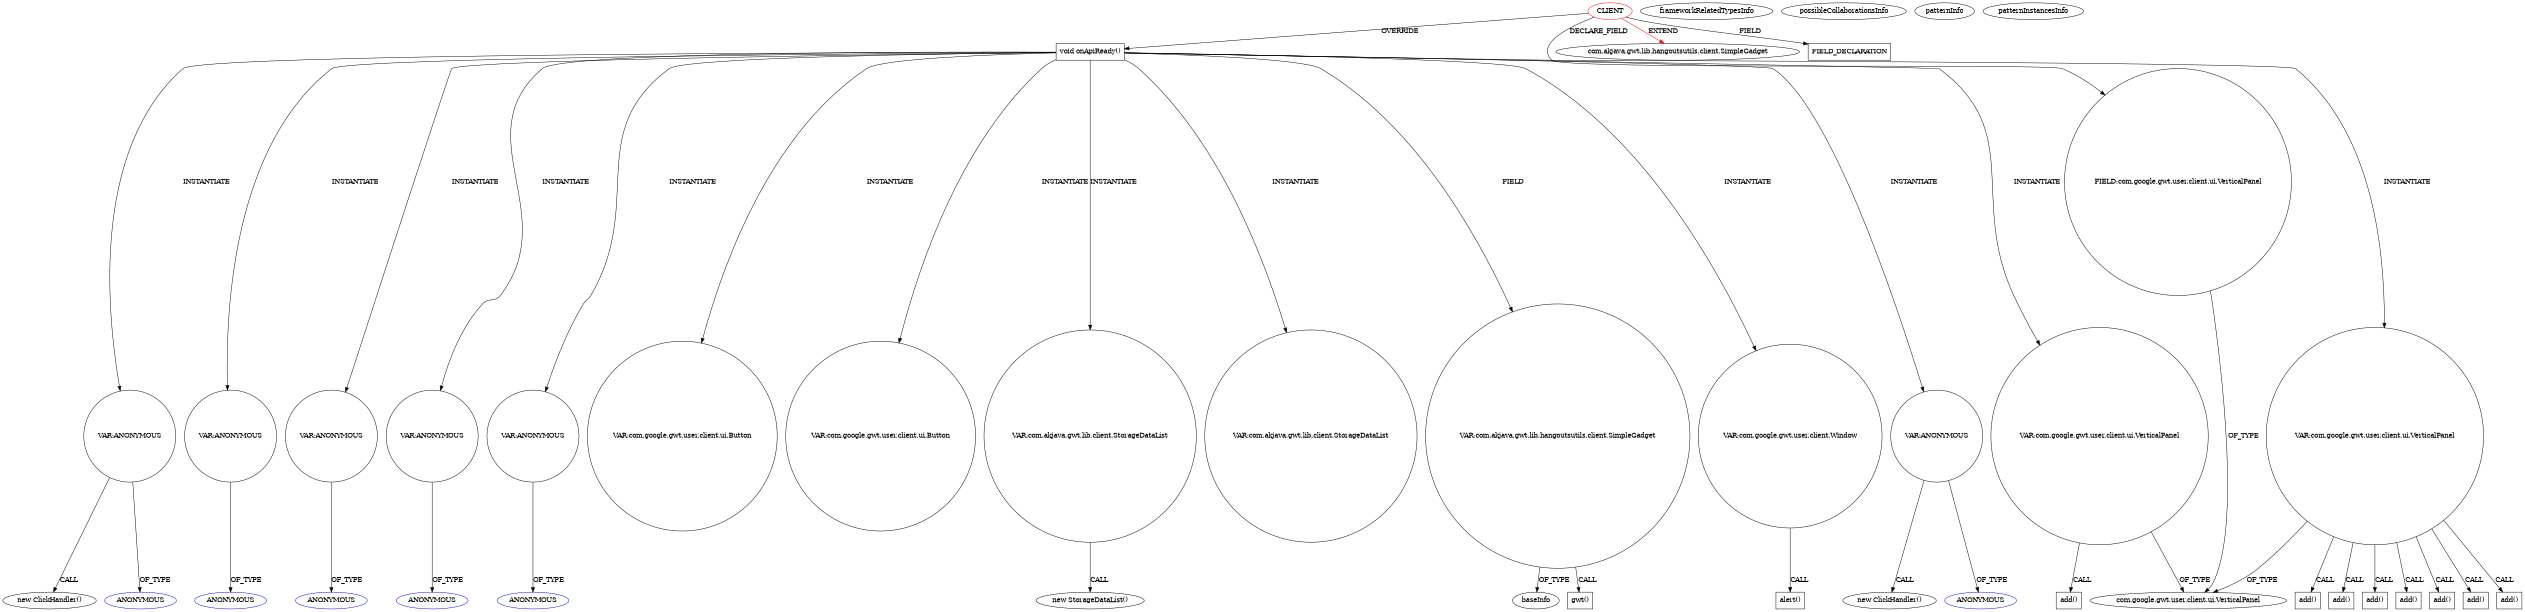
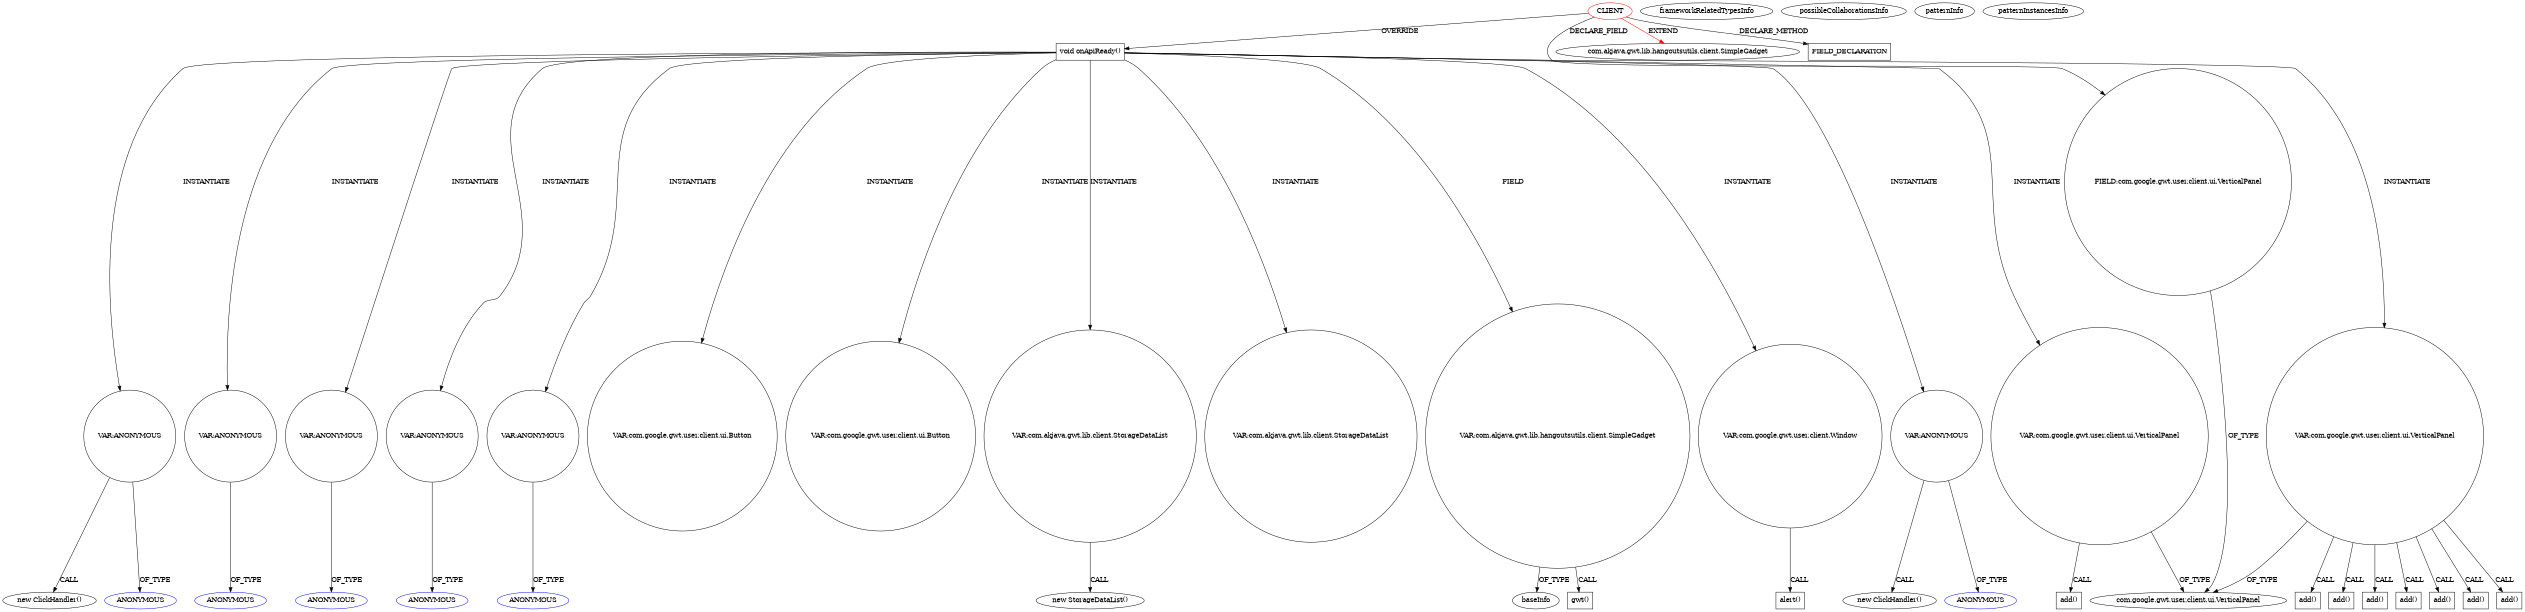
  digraph {
    node [isFrameworkType=false vertexType=VARIABLE_EXPRESION]
    baseInfo [category=pattern graphId=888 isAnonymous=false possibleRelation=false isFrameworkType="" vertexType=""]
    frameworkRelatedTypesInfo [0="com.akjava.gwt.lib.hangoutsutils.client.SimpleGadget" isFrameworkType="" vertexType=""]
    possibleCollaborationsInfo [isFrameworkType="" vertexType=""]
    patternInfo [frequency=2.0 patternRootClient=0 isFrameworkType="" vertexType=""]
    patternInstancesInfo [0="akjava-GWT-Hangouts~/akjava-GWT-Hangouts/GWT-Hangouts-master/apps/sound-player/src/com/akjava/gwt/hangout/soundplayer/client/HangoutSoundPlayer.java~HangoutSoundPlayer~561" 1="akjava-GWT-Hangouts~/akjava-GWT-Hangouts/GWT-Hangouts-master/apps/easyoverlay/src/com/akjava/gwt/hangout/easyoverlay/client/EasyOverlay.java~EasyOverlay~492" isFrameworkType="" vertexType=""]
    n6 [label="com.akjava.gwt.lib.hangoutsutils.client.SimpleGadget" vertexType=FRAMEWORK_CLASS_TYPE]
    n7 [label="VAR:com.akjava.gwt.lib.hangoutsutils.client.SimpleGadget" shape=circle]
    n8 [label="gwt()" shape=box vertexType=INSIDE_CALL]
    n9 [color=red label=CLIENT vertexType=ROOT_CLIENT_CLASS_DECLARATION]
    n10 [label="FIELD:com.google.gwt.user.client.ui.VerticalPanel" shape=circle vertexType=FIELD_DECLARATION]
    n11 [label=FIELD_DECLARATION shape=box vertexType=CLIENT_METHOD_DECLARATION]
    n12 [label="void onApiReady()" shape=box vertexType=OVERRIDING_METHOD_DECLARATION]
    n13 [label="com.google.gwt.user.client.ui.VerticalPanel" vertexType=FRAMEWORK_CLASS_TYPE]
    n14 [label="VAR:com.google.gwt.user.client.Window" shape=circle]
    n15 [label="VAR:ANONYMOUS" shape=circle]
    n16 [label="VAR:ANONYMOUS" shape=circle]
    n17 [label="VAR:ANONYMOUS" shape=circle]
    n18 [label="VAR:ANONYMOUS" shape=circle]
    n19 [label="VAR:ANONYMOUS" shape=circle]
    n20 [label="VAR:ANONYMOUS" shape=circle]
    n21 [label="VAR:com.google.gwt.user.client.ui.Button" shape=circle]
    n22 [label="VAR:com.google.gwt.user.client.ui.Button" shape=circle]
    n23 [label="VAR:com.akjava.gwt.lib.client.StorageDataList" shape=circle]
    n24 [label="VAR:com.akjava.gwt.lib.client.StorageDataList" shape=circle]
    n25 [label="VAR:com.google.gwt.user.client.ui.VerticalPanel" shape=circle]
    n26 [label="VAR:com.google.gwt.user.client.ui.VerticalPanel" shape=circle]
    n27 [label="alert()" shape=box vertexType=INSIDE_CALL]
    n28 [label="new ClickHandler()" vertexType=CONSTRUCTOR_CALL]
    n29 [color=blue label=ANONYMOUS vertexType=REFERENCE_ANONYMOUS_DECLARATION]
    n30 [label="new ClickHandler()" vertexType=CONSTRUCTOR_CALL]
    n31 [color=blue label=ANONYMOUS vertexType=REFERENCE_ANONYMOUS_DECLARATION]
    n32 [color=blue label=ANONYMOUS vertexType=REFERENCE_ANONYMOUS_DECLARATION]
    n33 [color=blue label=ANONYMOUS vertexType=REFERENCE_ANONYMOUS_DECLARATION]
    n34 [color=blue label=ANONYMOUS vertexType=REFERENCE_ANONYMOUS_DECLARATION]
    n35 [color=blue label=ANONYMOUS vertexType=REFERENCE_ANONYMOUS_DECLARATION]
    n36 [label="new StorageDataList()" vertexType=CONSTRUCTOR_CALL]
    n37 [label="add()" shape=box vertexType=INSIDE_CALL]
    n38 [label="add()" shape=box vertexType=INSIDE_CALL]
    n39 [label="add()" shape=box vertexType=INSIDE_CALL]
    n40 [label="add()" shape=box vertexType=INSIDE_CALL]
    n41 [label="add()" shape=box vertexType=INSIDE_CALL]
    n42 [label="add()" shape=box vertexType=INSIDE_CALL]
    n43 [label="add()" shape=box vertexType=INSIDE_CALL]
    n44 [label="add()" shape=box vertexType=INSIDE_CALL]
    n7 -> baseInfo [label=OF_TYPE]
    n7 -> n8 [label=CALL]
    n9 -> n6 [color=red label=EXTEND]
    n9 -> n10 [label=DECLARE_FIELD]
-   n9 -> n11 [label=FIELD]
+   n9 -> n11 [label=DECLARE_METHOD]
    n9 -> n12 [label=OVERRIDE]
    n10 -> n13 [label=OF_TYPE]
    n12 -> n7 [label=FIELD]
    n12 -> n14 [label=INSTANTIATE]
    n12 -> n15 [label=INSTANTIATE]
    n12 -> n16 [label=INSTANTIATE]
    n12 -> n17 [label=INSTANTIATE]
    n12 -> n18 [label=INSTANTIATE]
    n12 -> n19 [label=INSTANTIATE]
    n12 -> n20 [label=INSTANTIATE]
    n12 -> n21 [label=INSTANTIATE]
    n12 -> n22 [label=INSTANTIATE]
    n12 -> n23 [label=INSTANTIATE]
    n12 -> n24 [label=INSTANTIATE]
    n12 -> n25 [label=INSTANTIATE]
    n12 -> n26 [label=INSTANTIATE]
    n14 -> n27 [label=CALL]
    n15 -> n28 [label=CALL]
    n15 -> n29 [label=OF_TYPE]
    n16 -> n30 [label=CALL]
    n16 -> n31 [label=OF_TYPE]
    n17 -> n32 [label=OF_TYPE]
    n18 -> n33 [label=OF_TYPE]
    n19 -> n34 [label=OF_TYPE]
    n20 -> n35 [label=OF_TYPE]
    n23 -> n36 [label=CALL]
    n25 -> n13 [label=OF_TYPE]
    n25 -> n37 [label=CALL]
    n25 -> n38 [label=CALL]
    n25 -> n39 [label=CALL]
    n25 -> n40 [label=CALL]
    n25 -> n41 [label=CALL]
    n25 -> n42 [label=CALL]
    n25 -> n43 [label=CALL]
    n26 -> n13 [label=OF_TYPE]
    n26 -> n44 [label=CALL]
  }
